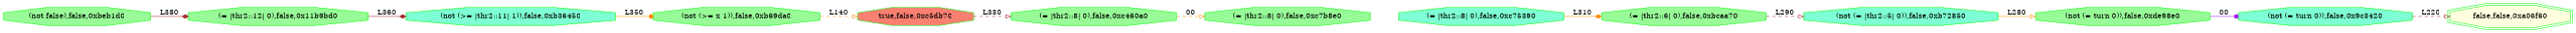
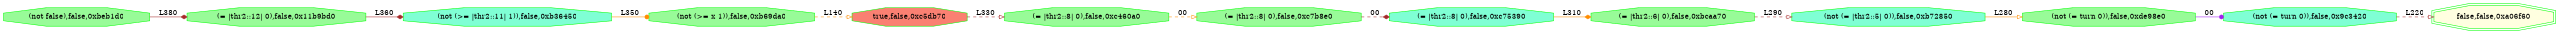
  digraph {
    rankdir=LR
    node [color=green fillcolor=palegreen shape=octagon style=filled]
    edge [arrowhead=onormal color=brown style=solid]
    n1 [label="(not false),false,0xbeb1d0"]
    n2 [label="(= |thr2::12| 0),false,0x11b9bd0"]
    n3 [fillcolor=aquamarine label="(not (>= |thr2::11| 1)),false,0xb36450"]
    n4 [label="(not (>= x 1)),false,0xb69da0"]
    n5 [fillcolor=salmon label="true,false,0xc5db70"]
    n6 [label="(= |thr2::8| 0),false,0xc460a0"]
    n7 [label="(= |thr2::8| 0),false,0xc7b8e0"]
    n8 [fillcolor=aquamarine label="(= |thr2::8| 0),false,0xc75390"]
    n9 [label="(= |thr2::6| 0),false,0xbcaa70"]
    n10 [fillcolor=aquamarine label="(not (= |thr2::5| 0)),false,0xb72850"]
    n11 [label="(not (= turn 0)),false,0xde98e0"]
    n12 [fillcolor=aquamarine label="(not (= turn 0)),false,0x9c3420"]
    n13 [fillcolor=lightyellow label="false,false,0xa06f60" shape=doubleoctagon]
    n1 -> n2 [arrowhead=diamond label=L380]
    n2 -> n3 [arrowhead=diamond label=L360]
    n3 -> n4 [arrowhead=dot color=darkorange label=L350]
    n4 -> n5 [color=darkorange label=L140 style=dashed]
    n5 -> n6 [label=L330 style=dashed]
    n6 -> n7 [color=darkorange label=00 style=dashed]
+   n7 -> n8 [arrowhead=diamond label=00 style=dashed]
    n8 -> n9 [arrowhead=diamond color=darkorange label=L310]
    n9 -> n10 [label=L290 style=dashed]
    n10 -> n11 [color=darkorange label=L280]
    n11 -> n12 [arrowhead=dot color=purple label=00]
    n12 -> n13 [label=L220 style=dashed]
  }
